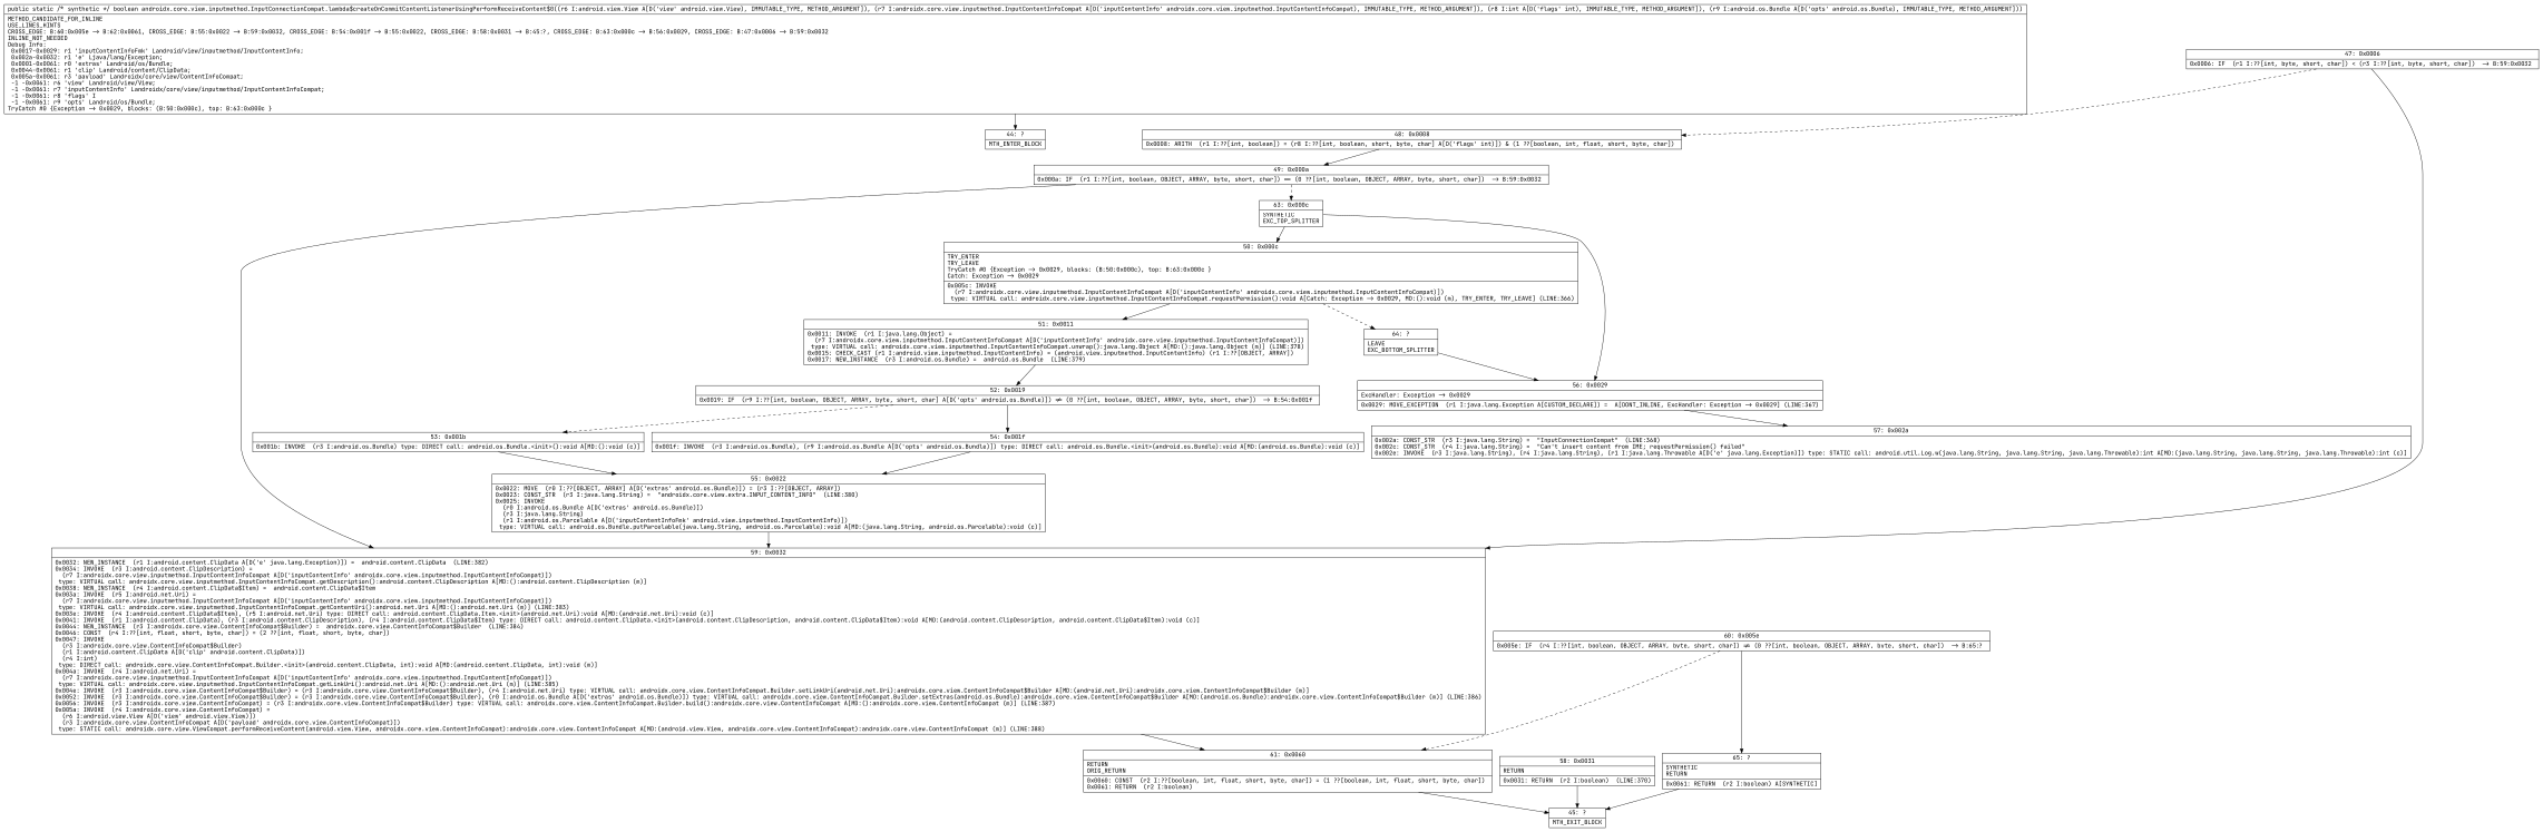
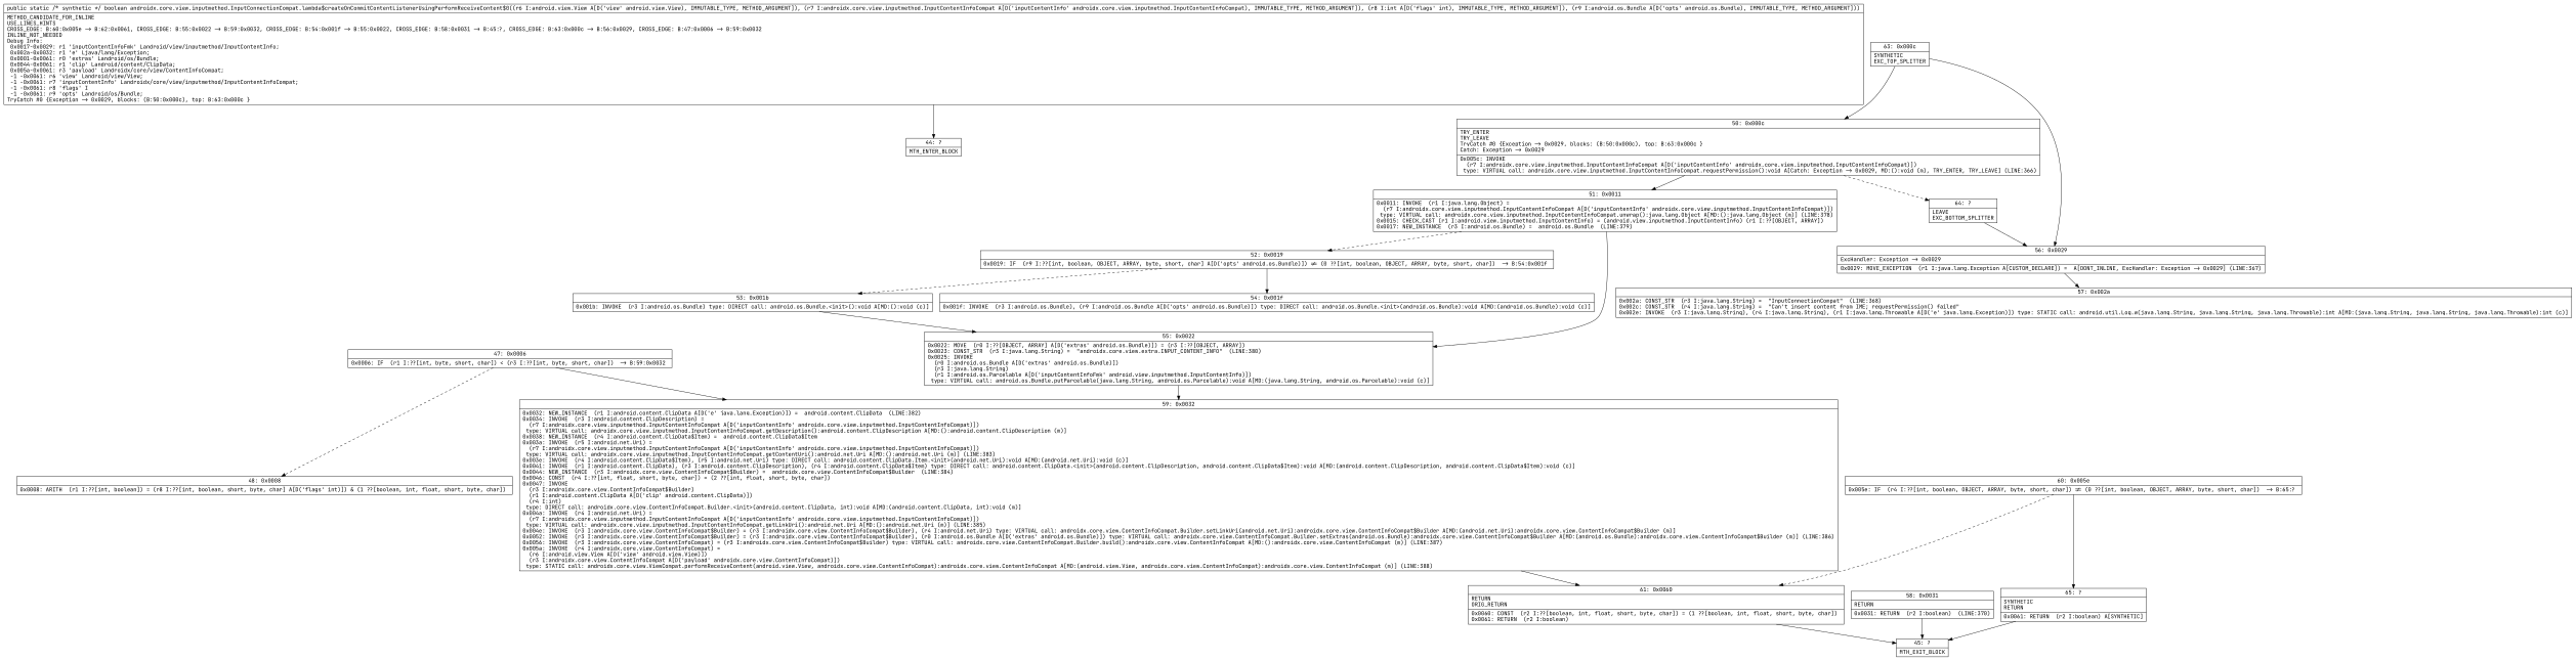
  digraph {
    fontname="JetBrains Mono"
    node [fontname="JetBrains Mono" shape=record]
    edge [fontname="JetBrains Mono"]
    n1 [label="{44\:\ ?|MTH_ENTER_BLOCK\l}"]
    n2 [label="{47\:\ 0x0006|0x0006: IF  (r1 I:??[int, byte, short, char]) \< (r3 I:??[int, byte, short, char])  \-\> B:59:0x0032 \l}"]
    n3 [label="{48\:\ 0x0008|0x0008: ARITH  (r1 I:??[int, boolean]) = (r8 I:??[int, boolean, short, byte, char] A[D('flags' int)]) & (1 ??[boolean, int, float, short, byte, char]) \l}"]
    n4 [label="{59\:\ 0x0032|0x0032: NEW_INSTANCE  (r1 I:android.content.ClipData A[D('e' java.lang.Exception)]) =  android.content.ClipData  (LINE:382)\l0x0034: INVOKE  (r3 I:android.content.ClipDescription) = \l  (r7 I:androidx.core.view.inputmethod.InputContentInfoCompat A[D('inputContentInfo' androidx.core.view.inputmethod.InputContentInfoCompat)])\l type: VIRTUAL call: androidx.core.view.inputmethod.InputContentInfoCompat.getDescription():android.content.ClipDescription A[MD:():android.content.ClipDescription (m)]\l0x0038: NEW_INSTANCE  (r4 I:android.content.ClipData$Item) =  android.content.ClipData$Item \l0x003a: INVOKE  (r5 I:android.net.Uri) = \l  (r7 I:androidx.core.view.inputmethod.InputContentInfoCompat A[D('inputContentInfo' androidx.core.view.inputmethod.InputContentInfoCompat)])\l type: VIRTUAL call: androidx.core.view.inputmethod.InputContentInfoCompat.getContentUri():android.net.Uri A[MD:():android.net.Uri (m)] (LINE:383)\l0x003e: INVOKE  (r4 I:android.content.ClipData$Item), (r5 I:android.net.Uri) type: DIRECT call: android.content.ClipData.Item.\<init\>(android.net.Uri):void A[MD:(android.net.Uri):void (c)]\l0x0041: INVOKE  (r1 I:android.content.ClipData), (r3 I:android.content.ClipDescription), (r4 I:android.content.ClipData$Item) type: DIRECT call: android.content.ClipData.\<init\>(android.content.ClipDescription, android.content.ClipData$Item):void A[MD:(android.content.ClipDescription, android.content.ClipData$Item):void (c)]\l0x0044: NEW_INSTANCE  (r3 I:androidx.core.view.ContentInfoCompat$Builder) =  androidx.core.view.ContentInfoCompat$Builder  (LINE:384)\l0x0046: CONST  (r4 I:??[int, float, short, byte, char]) = (2 ??[int, float, short, byte, char]) \l0x0047: INVOKE  \l  (r3 I:androidx.core.view.ContentInfoCompat$Builder)\l  (r1 I:android.content.ClipData A[D('clip' android.content.ClipData)])\l  (r4 I:int)\l type: DIRECT call: androidx.core.view.ContentInfoCompat.Builder.\<init\>(android.content.ClipData, int):void A[MD:(android.content.ClipData, int):void (m)]\l0x004a: INVOKE  (r4 I:android.net.Uri) = \l  (r7 I:androidx.core.view.inputmethod.InputContentInfoCompat A[D('inputContentInfo' androidx.core.view.inputmethod.InputContentInfoCompat)])\l type: VIRTUAL call: androidx.core.view.inputmethod.InputContentInfoCompat.getLinkUri():android.net.Uri A[MD:():android.net.Uri (m)] (LINE:385)\l0x004e: INVOKE  (r3 I:androidx.core.view.ContentInfoCompat$Builder) = (r3 I:androidx.core.view.ContentInfoCompat$Builder), (r4 I:android.net.Uri) type: VIRTUAL call: androidx.core.view.ContentInfoCompat.Builder.setLinkUri(android.net.Uri):androidx.core.view.ContentInfoCompat$Builder A[MD:(android.net.Uri):androidx.core.view.ContentInfoCompat$Builder (m)]\l0x0052: INVOKE  (r3 I:androidx.core.view.ContentInfoCompat$Builder) = (r3 I:androidx.core.view.ContentInfoCompat$Builder), (r0 I:android.os.Bundle A[D('extras' android.os.Bundle)]) type: VIRTUAL call: androidx.core.view.ContentInfoCompat.Builder.setExtras(android.os.Bundle):androidx.core.view.ContentInfoCompat$Builder A[MD:(android.os.Bundle):androidx.core.view.ContentInfoCompat$Builder (m)] (LINE:386)\l0x0056: INVOKE  (r3 I:androidx.core.view.ContentInfoCompat) = (r3 I:androidx.core.view.ContentInfoCompat$Builder) type: VIRTUAL call: androidx.core.view.ContentInfoCompat.Builder.build():androidx.core.view.ContentInfoCompat A[MD:():androidx.core.view.ContentInfoCompat (m)] (LINE:387)\l0x005a: INVOKE  (r4 I:androidx.core.view.ContentInfoCompat) = \l  (r6 I:android.view.View A[D('view' android.view.View)])\l  (r3 I:androidx.core.view.ContentInfoCompat A[D('payload' androidx.core.view.ContentInfoCompat)])\l type: STATIC call: androidx.core.view.ViewCompat.performReceiveContent(android.view.View, androidx.core.view.ContentInfoCompat):androidx.core.view.ContentInfoCompat A[MD:(android.view.View, androidx.core.view.ContentInfoCompat):androidx.core.view.ContentInfoCompat (m)] (LINE:388)\l}"]
-   n5 [label="{49\:\ 0x000a|0x000a: IF  (r1 I:??[int, boolean, OBJECT, ARRAY, byte, short, char]) == (0 ??[int, boolean, OBJECT, ARRAY, byte, short, char])  \-\> B:59:0x0032 \l}"]
    n6 [label="{61\:\ 0x0060|RETURN\lORIG_RETURN\l|0x0060: CONST  (r2 I:??[boolean, int, float, short, byte, char]) = (1 ??[boolean, int, float, short, byte, char]) \l0x0061: RETURN  (r2 I:boolean) \l}"]
    n7 [label="{63\:\ 0x000c|SYNTHETIC\lEXC_TOP_SPLITTER\l}"]
    n8 [label="{50\:\ 0x000c|TRY_ENTER\lTRY_LEAVE\lTryCatch #0 \{Exception \-\> 0x0029, blocks: (B:50:0x000c), top: B:63:0x000c \}\lCatch: Exception \-\> 0x0029\l|0x005c: INVOKE  \l  (r7 I:androidx.core.view.inputmethod.InputContentInfoCompat A[D('inputContentInfo' androidx.core.view.inputmethod.InputContentInfoCompat)])\l type: VIRTUAL call: androidx.core.view.inputmethod.InputContentInfoCompat.requestPermission():void A[Catch: Exception \-\> 0x0029, MD:():void (m), TRY_ENTER, TRY_LEAVE] (LINE:366)\l}"]
    n9 [label="{56\:\ 0x0029|ExcHandler: Exception \-\> 0x0029\l|0x0029: MOVE_EXCEPTION  (r1 I:java.lang.Exception A[CUSTOM_DECLARE]) =  A[DONT_INLINE, ExcHandler: Exception \-\> 0x0029] (LINE:367)\l}"]
    n10 [label="{51\:\ 0x0011|0x0011: INVOKE  (r1 I:java.lang.Object) = \l  (r7 I:androidx.core.view.inputmethod.InputContentInfoCompat A[D('inputContentInfo' androidx.core.view.inputmethod.InputContentInfoCompat)])\l type: VIRTUAL call: androidx.core.view.inputmethod.InputContentInfoCompat.unwrap():java.lang.Object A[MD:():java.lang.Object (m)] (LINE:378)\l0x0015: CHECK_CAST (r1 I:android.view.inputmethod.InputContentInfo) = (android.view.inputmethod.InputContentInfo) (r1 I:??[OBJECT, ARRAY]) \l0x0017: NEW_INSTANCE  (r3 I:android.os.Bundle) =  android.os.Bundle  (LINE:379)\l}"]
    n11 [label="{64\:\ ?|LEAVE\lEXC_BOTTOM_SPLITTER\l}"]
    n12 [label="{57\:\ 0x002a|0x002a: CONST_STR  (r3 I:java.lang.String) =  \"InputConnectionCompat\"  (LINE:368)\l0x002c: CONST_STR  (r4 I:java.lang.String) =  \"Can't insert content from IME; requestPermission() failed\" \l0x002e: INVOKE  (r3 I:java.lang.String), (r4 I:java.lang.String), (r1 I:java.lang.Throwable A[D('e' java.lang.Exception)]) type: STATIC call: android.util.Log.w(java.lang.String, java.lang.String, java.lang.Throwable):int A[MD:(java.lang.String, java.lang.String, java.lang.Throwable):int (c)]\l}"]
    n13 [label="{52\:\ 0x0019|0x0019: IF  (r9 I:??[int, boolean, OBJECT, ARRAY, byte, short, char] A[D('opts' android.os.Bundle)]) != (0 ??[int, boolean, OBJECT, ARRAY, byte, short, char])  \-\> B:54:0x001f \l}"]
    n14 [label="{53\:\ 0x001b|0x001b: INVOKE  (r3 I:android.os.Bundle) type: DIRECT call: android.os.Bundle.\<init\>():void A[MD:():void (c)]\l}"]
    n15 [label="{54\:\ 0x001f|0x001f: INVOKE  (r3 I:android.os.Bundle), (r9 I:android.os.Bundle A[D('opts' android.os.Bundle)]) type: DIRECT call: android.os.Bundle.\<init\>(android.os.Bundle):void A[MD:(android.os.Bundle):void (c)]\l}"]
    n16 [label="{55\:\ 0x0022|0x0022: MOVE  (r0 I:??[OBJECT, ARRAY] A[D('extras' android.os.Bundle)]) = (r3 I:??[OBJECT, ARRAY]) \l0x0023: CONST_STR  (r3 I:java.lang.String) =  \"androidx.core.view.extra.INPUT_CONTENT_INFO\"  (LINE:380)\l0x0025: INVOKE  \l  (r0 I:android.os.Bundle A[D('extras' android.os.Bundle)])\l  (r3 I:java.lang.String)\l  (r1 I:android.os.Parcelable A[D('inputContentInfoFmk' android.view.inputmethod.InputContentInfo)])\l type: VIRTUAL call: android.os.Bundle.putParcelable(java.lang.String, android.os.Parcelable):void A[MD:(java.lang.String, android.os.Parcelable):void (c)]\l}"]
    n17 [label="{58\:\ 0x0031|RETURN\l|0x0031: RETURN  (r2 I:boolean)  (LINE:370)\l}"]
    n18 [label="{45\:\ ?|MTH_EXIT_BLOCK\l}"]
    n19 [label="{60\:\ 0x005e|0x005e: IF  (r4 I:??[int, boolean, OBJECT, ARRAY, byte, short, char]) != (0 ??[int, boolean, OBJECT, ARRAY, byte, short, char])  \-\> B:65:? \l}"]
    n20 [label="{65\:\ ?|SYNTHETIC\lRETURN\l|0x0061: RETURN  (r2 I:boolean) A[SYNTHETIC]\l}"]
    n21 [label="{public static \/* synthetic *\/ boolean androidx.core.view.inputmethod.InputConnectionCompat.lambda$createOnCommitContentListenerUsingPerformReceiveContent$0((r6 I:android.view.View A[D('view' android.view.View), IMMUTABLE_TYPE, METHOD_ARGUMENT]), (r7 I:androidx.core.view.inputmethod.InputContentInfoCompat A[D('inputContentInfo' androidx.core.view.inputmethod.InputContentInfoCompat), IMMUTABLE_TYPE, METHOD_ARGUMENT]), (r8 I:int A[D('flags' int), IMMUTABLE_TYPE, METHOD_ARGUMENT]), (r9 I:android.os.Bundle A[D('opts' android.os.Bundle), IMMUTABLE_TYPE, METHOD_ARGUMENT]))  | METHOD_CANDIDATE_FOR_INLINE\lUSE_LINES_HINTS\lCROSS_EDGE: B:60:0x005e \-\> B:62:0x0061, CROSS_EDGE: B:55:0x0022 \-\> B:59:0x0032, CROSS_EDGE: B:54:0x001f \-\> B:55:0x0022, CROSS_EDGE: B:58:0x0031 \-\> B:45:?, CROSS_EDGE: B:63:0x000c \-\> B:56:0x0029, CROSS_EDGE: B:47:0x0006 \-\> B:59:0x0032\lINLINE_NOT_NEEDED\lDebug Info:\l  0x0017\-0x0029: r1 'inputContentInfoFmk' Landroid\/view\/inputmethod\/InputContentInfo;\l  0x002a\-0x0032: r1 'e' Ljava\/lang\/Exception;\l  0x0001\-0x0061: r0 'extras' Landroid\/os\/Bundle;\l  0x0044\-0x0061: r1 'clip' Landroid\/content\/ClipData;\l  0x005a\-0x0061: r3 'payload' Landroidx\/core\/view\/ContentInfoCompat;\l  \-1 \-0x0061: r6 'view' Landroid\/view\/View;\l  \-1 \-0x0061: r7 'inputContentInfo' Landroidx\/core\/view\/inputmethod\/InputContentInfoCompat;\l  \-1 \-0x0061: r8 'flags' I\l  \-1 \-0x0061: r9 'opts' Landroid\/os\/Bundle;\lTryCatch #0 \{Exception \-\> 0x0029, blocks: (B:50:0x000c), top: B:63:0x000c \}\l}"]
    n2 -> n3 [style=dashed]
    n2 -> n4
-   n3 -> n5
    n4 -> n6
-   n5 -> n4
-   n5 -> n7 [style=dashed]
    n6 -> n18
    n7 -> n8
    n7 -> n9
    n8 -> n10
    n8 -> n11 [style=dashed]
    n9 -> n12
-   n10 -> n13
+   n10 -> n13 [style=dashed]
    n11 -> n9
    n13 -> n14 [style=dashed]
    n13 -> n15
    n14 -> n16
-   n15 -> n16
+   n10 -> n16
    n16 -> n4
    n17 -> n18
    n19 -> n6 [style=dashed]
    n19 -> n20
    n20 -> n18
    n21 -> n1
  }
